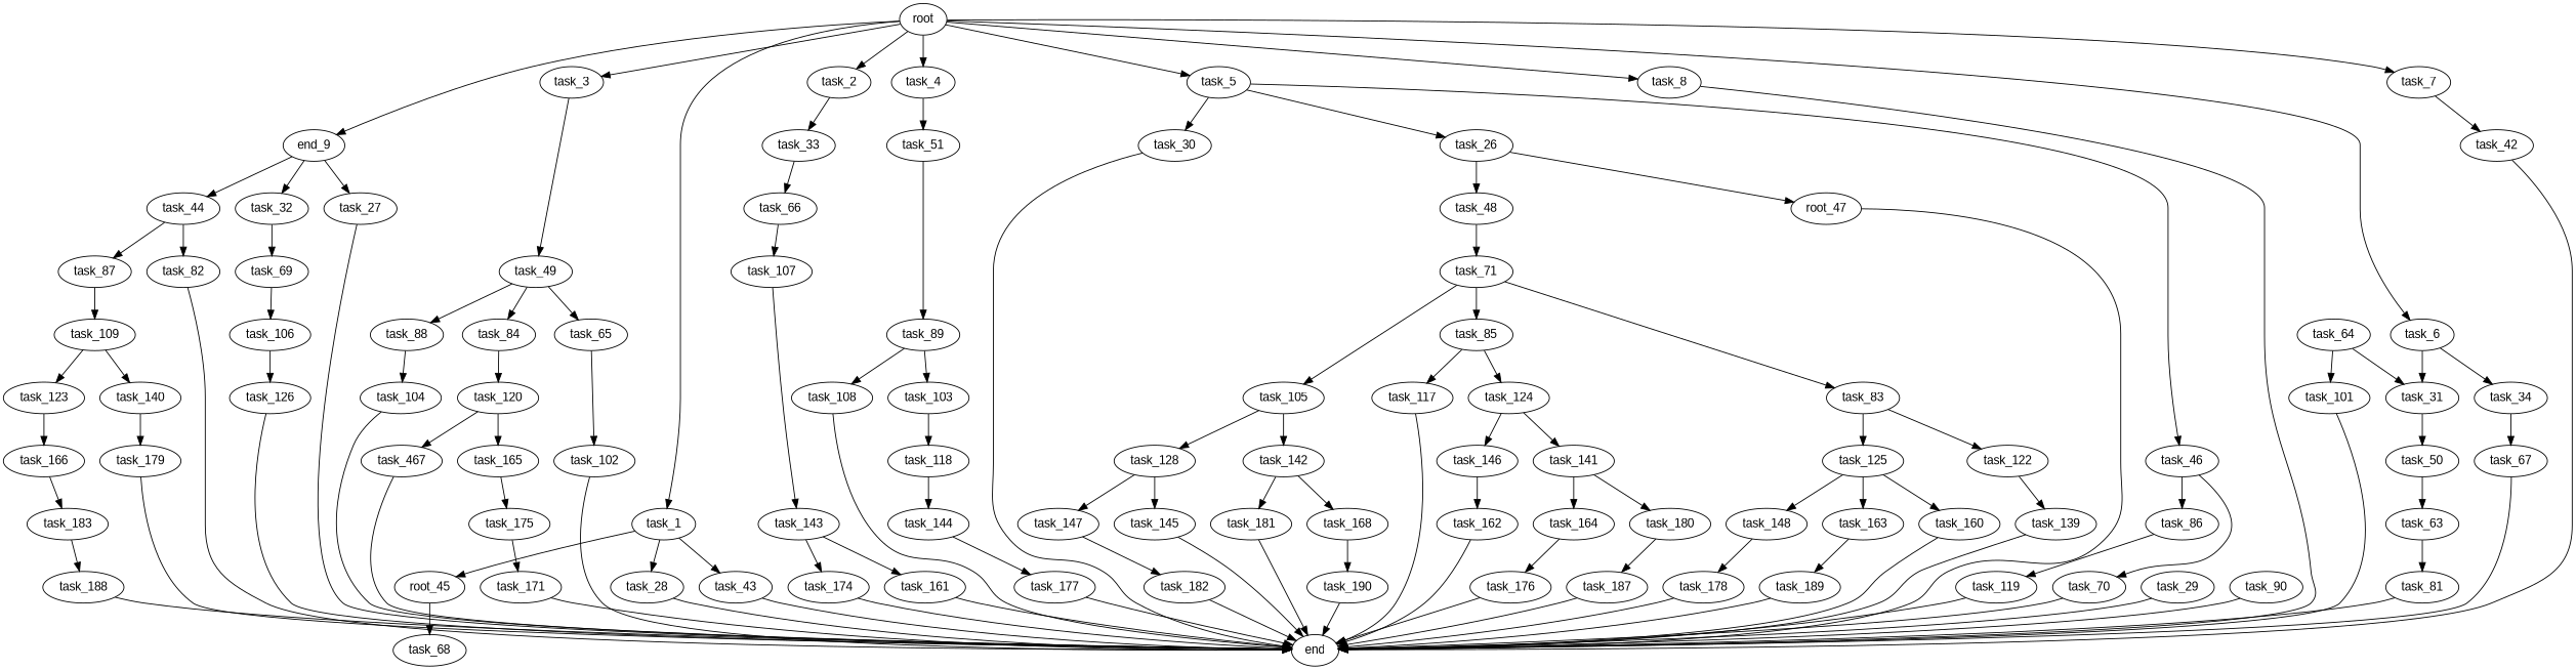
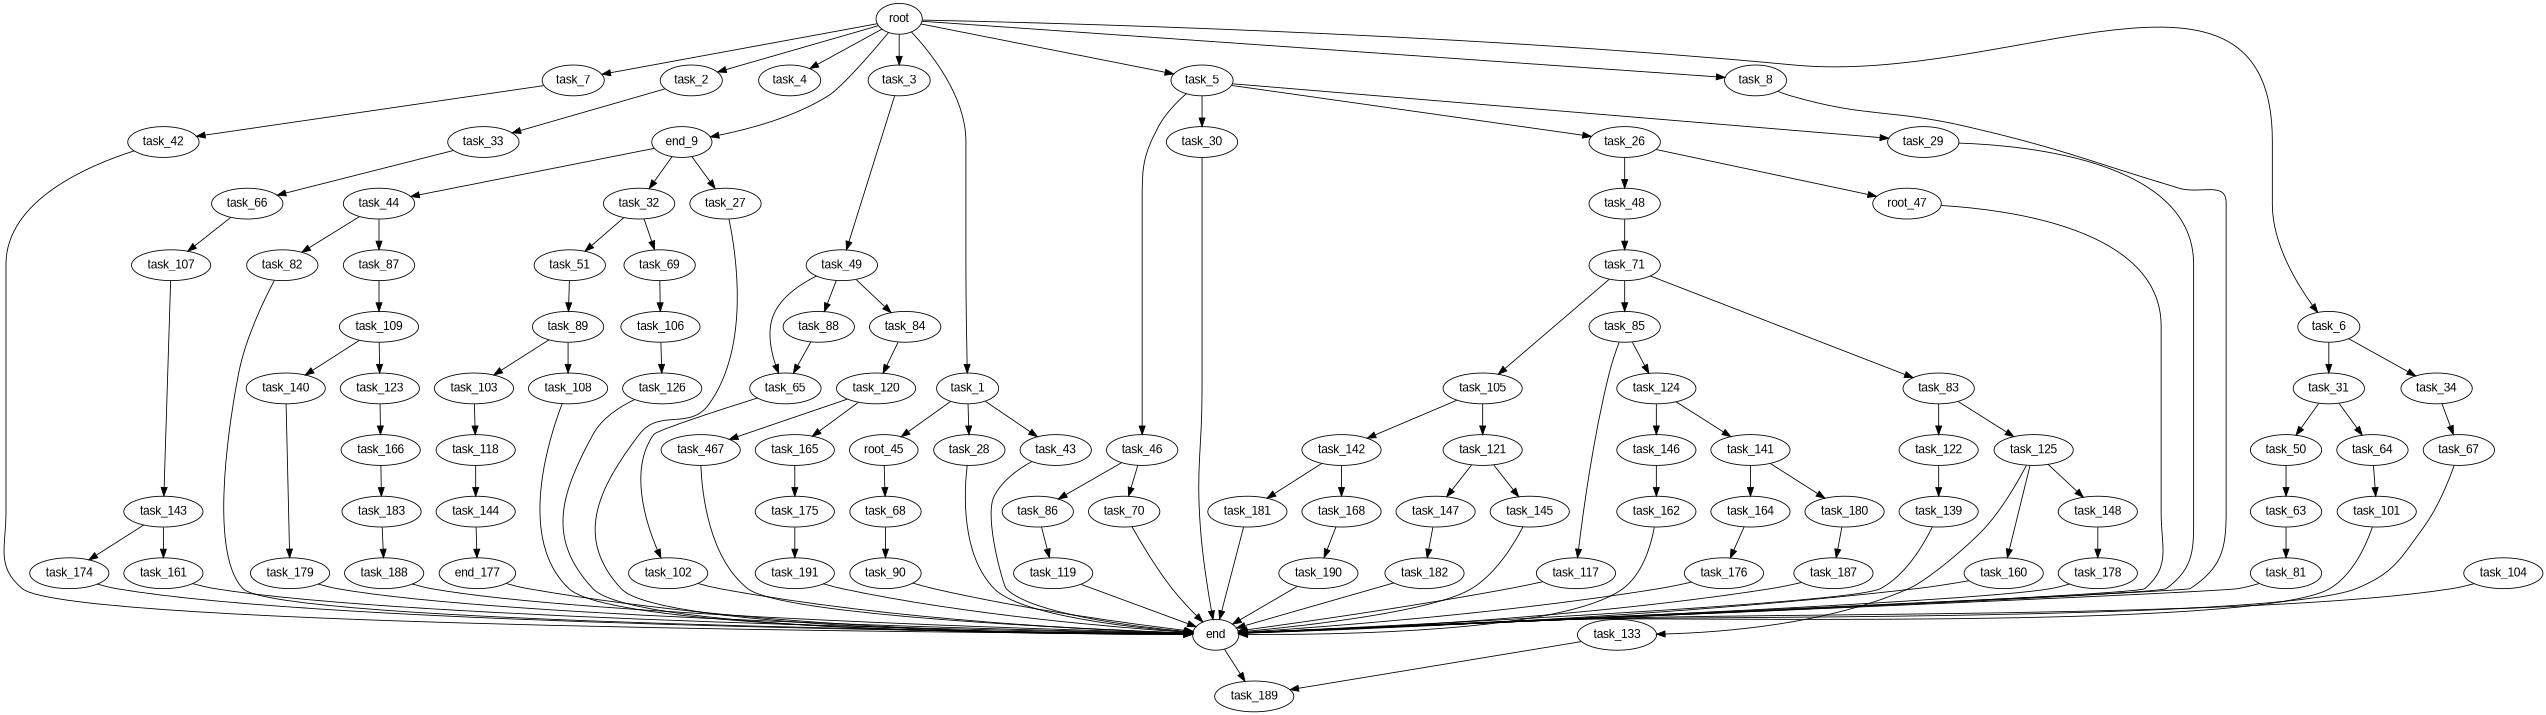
  digraph {
    fontname="Liberation Sans"
    node [fontname="Liberation Sans"]
    edge [fontname="Liberation Sans"]
    task_118
    task_144
-   task_177
+   task_177 [label=end_177]
    task_102
    end
    task_65
    root
    task_7
    task_2
    task_4
    n11 [label=end_9]
    task_3
    task_1
    task_5
    task_8
    task_6
    task_42
    task_33
    task_51
    task_44
    task_32
    task_27
    task_49
    n24 [label=root_45]
    task_28
    task_43
    task_46
    task_30
    task_26
    task_29
    task_31
    task_34
    task_176
    task_142
    task_181
    task_168
    task_190
    task_162
    task_105
-   task_121 [label=task_128]
+   task_121
    task_147
    task_145
    task_182
    task_166
    task_183
    task_188
    task_68
    task_90
-   task_163
+   task_163 [label=task_133]
    task_189
    task_86
    task_70
    task_119
    task_179
    task_164
    task_82
    task_139
    task_50
    task_63
    task_81
    task_71
    task_85
    task_83
    task_117
    task_124
    task_122
    task_125
    task_64
    task_101
    task_88
    task_84
    task_104
    task_120
    task_146
    n75 [label=task_467]
    task_165
    task_175
    task_140
    task_126
    task_66
    task_48
    task_67
    task_109
    task_123
    task_160
    task_107
    task_89
    task_141
    task_180
    task_187
    task_87
    task_103
    task_106
    task_108
    task_69
    task_143
    task_174
    task_161
    task_148
    task_178
    n101 [label=root_47]
-   task_191 [label=task_171]
+   task_191
    task_118 -> task_144
    task_144 -> task_177
    task_177 -> end
    task_102 -> end
    task_65 -> task_102
    root -> task_7
    root -> task_2
    root -> task_4
    root -> n11
    root -> task_3
    root -> task_1
    root -> task_5
    root -> task_8
    root -> task_6
    task_7 -> task_42
    task_2 -> task_33
-   task_4 -> task_51
+   task_32 -> task_51
    n11 -> task_44
    n11 -> task_32
    n11 -> task_27
    task_3 -> task_49
    task_1 -> n24
    task_1 -> task_28
    task_1 -> task_43
    task_5 -> task_46
    task_5 -> task_30
    task_5 -> task_26
+   task_5 -> task_29
    task_8 -> end
    task_6 -> task_31
    task_6 -> task_34
    task_42 -> end
    task_33 -> task_66
    task_51 -> task_89
    task_44 -> task_82
    task_44 -> task_87
    task_32 -> task_69
    task_27 -> end
    task_49 -> task_65
    task_49 -> task_88
    task_49 -> task_84
    n24 -> task_68
    task_28 -> end
    task_43 -> end
    task_46 -> task_86
    task_46 -> task_70
    task_30 -> end
    task_26 -> task_48
    task_26 -> n101
    task_29 -> end
    task_31 -> task_50
-   task_64 -> task_31
+   task_31 -> task_64
    task_34 -> task_67
    task_176 -> end
    task_142 -> task_181
    task_142 -> task_168
    task_181 -> end
    task_168 -> task_190
    task_190 -> end
    task_162 -> end
    task_105 -> task_142
    task_105 -> task_121
    task_121 -> task_147
    task_121 -> task_145
    task_147 -> task_182
    task_145 -> end
    task_182 -> end
    task_166 -> task_183
    task_183 -> task_188
    task_188 -> end
+   task_68 -> task_90
    task_90 -> end
    task_163 -> task_189
-   task_189 -> end
+   end -> task_189
    task_86 -> task_119
    task_70 -> end
    task_119 -> end
    task_179 -> end
    task_164 -> task_176
    task_82 -> end
    task_139 -> end
    task_50 -> task_63
    task_63 -> task_81
    task_81 -> end
    task_71 -> task_105
    task_71 -> task_85
    task_71 -> task_83
    task_85 -> task_117
    task_85 -> task_124
    task_83 -> task_122
    task_83 -> task_125
    task_117 -> end
    task_124 -> task_146
    task_124 -> task_141
    task_122 -> task_139
    task_125 -> task_163
    task_125 -> task_160
    task_125 -> task_148
    task_64 -> task_101
    task_101 -> end
-   task_88 -> task_104
+   task_88 -> task_65
    task_84 -> task_120
    task_104 -> end
    task_120 -> n75
    task_120 -> task_165
    task_146 -> task_162
    n75 -> end
    task_165 -> task_175
    task_175 -> task_191
    task_140 -> task_179
    task_126 -> end
    task_66 -> task_107
    task_48 -> task_71
    task_67 -> end
    task_109 -> task_140
    task_109 -> task_123
    task_123 -> task_166
    task_160 -> end
    task_107 -> task_143
    task_89 -> task_103
    task_89 -> task_108
    task_141 -> task_164
    task_141 -> task_180
    task_180 -> task_187
    task_187 -> end
    task_87 -> task_109
    task_103 -> task_118
    task_106 -> task_126
    task_108 -> end
    task_69 -> task_106
    task_143 -> task_174
    task_143 -> task_161
    task_174 -> end
    task_161 -> end
    task_148 -> task_178
    task_178 -> end
    n101 -> end
    task_191 -> end
  }
